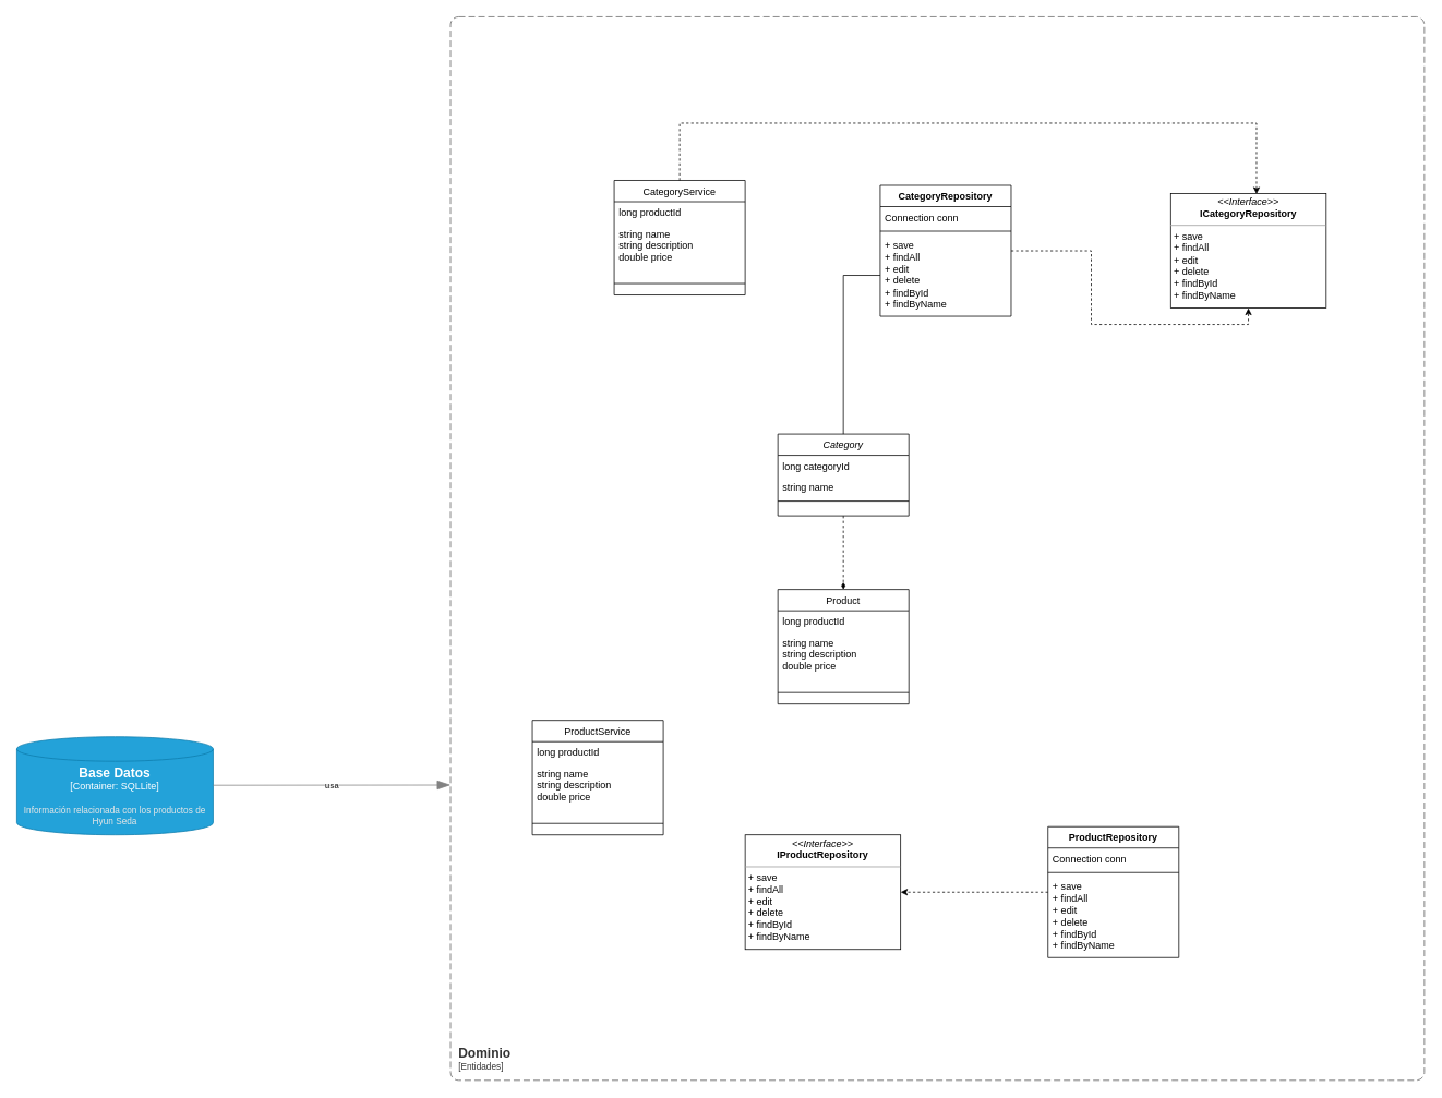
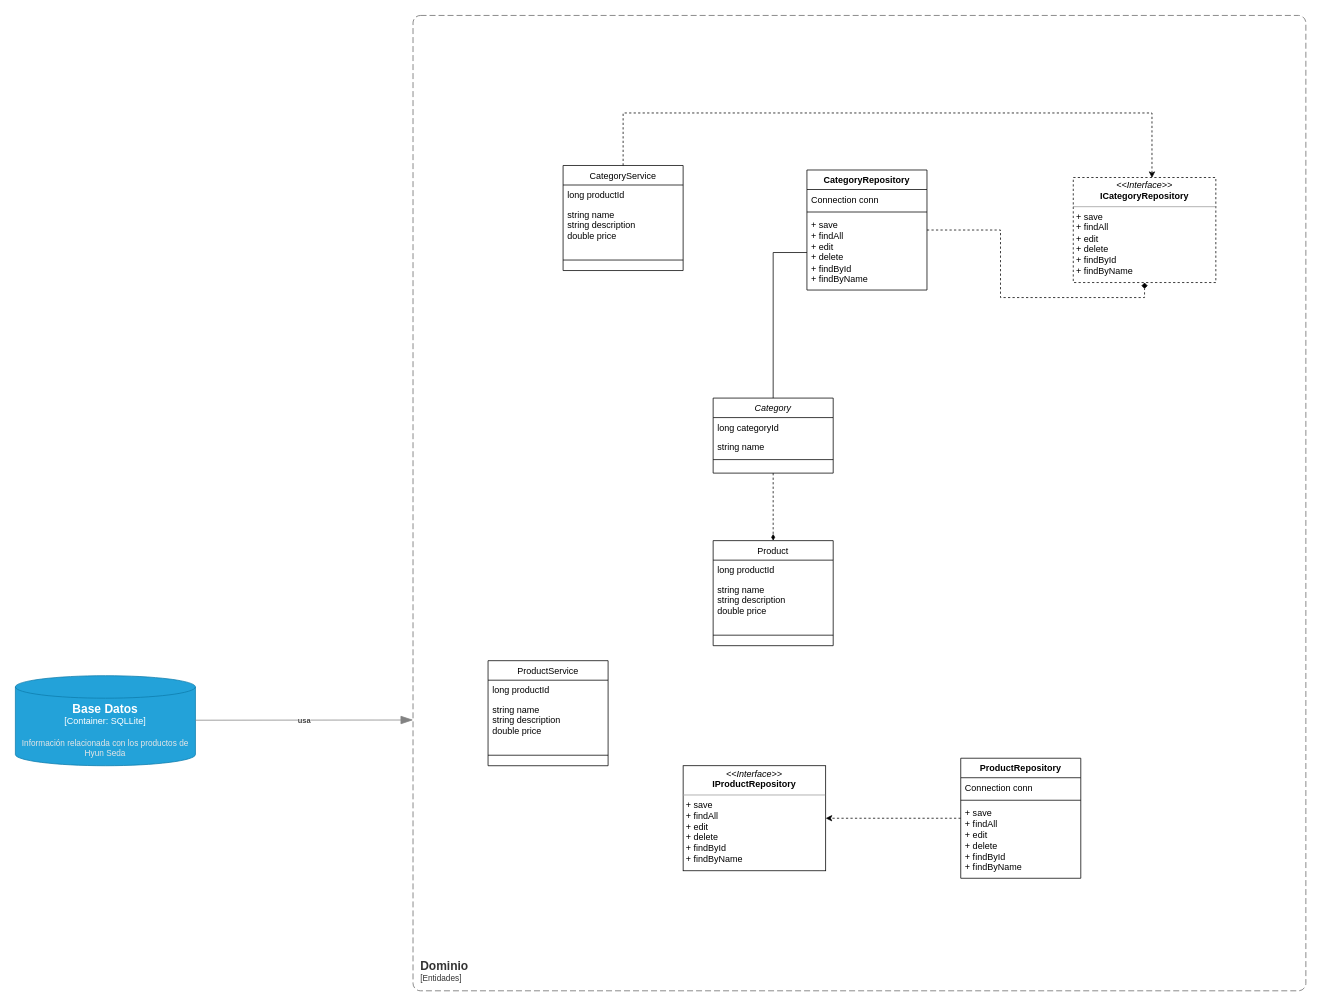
  <mxCell id="0" />
  <mxCell id="1" parent="0" />
  <mxCell id="2" style="edgeStyle=orthogonalEdgeStyle;rounded=0;orthogonalLoop=1;jettySize=auto;html=1;entryX=0.5;entryY=0;entryDx=0;entryDy=0;endArrow=diamondThin;endFill=1;dashed=1;" parent="1" source="3" target="7" edge="1"><mxGeometry relative="1" as="geometry" /></mxCell>
  <mxCell id="3" value="Category" style="swimlane;fontStyle=2;align=center;verticalAlign=top;childLayout=stackLayout;horizontal=1;startSize=26;horizontalStack=0;resizeParent=1;resizeLast=0;collapsible=1;marginBottom=0;rounded=0;shadow=0;strokeWidth=1;" parent="1" vertex="1"><mxGeometry x="950" y="530" width="160" height="100" as="geometry"><mxRectangle x="230" y="140" width="160" height="26" as="alternateBounds" /></mxGeometry></mxCell>
  <mxCell id="4" value="long categoryId" style="text;align=left;verticalAlign=top;spacingLeft=4;spacingRight=4;overflow=hidden;rotatable=0;points=[[0,0.5],[1,0.5]];portConstraint=eastwest;" parent="3" vertex="1"><mxGeometry y="26" width="160" height="26" as="geometry" /></mxCell>
  <mxCell id="5" value="string name" style="text;align=left;verticalAlign=top;spacingLeft=4;spacingRight=4;overflow=hidden;rotatable=0;points=[[0,0.5],[1,0.5]];portConstraint=eastwest;rounded=0;shadow=0;html=0;" parent="3" vertex="1"><mxGeometry y="52" width="160" height="26" as="geometry" /></mxCell>
  <mxCell id="6" value="" style="line;html=1;strokeWidth=1;align=left;verticalAlign=middle;spacingTop=-1;spacingLeft=3;spacingRight=3;rotatable=0;labelPosition=right;points=[];portConstraint=eastwest;" parent="3" vertex="1"><mxGeometry y="78" width="160" height="8" as="geometry" /></mxCell>
  <mxCell id="7" value="Product" style="swimlane;fontStyle=0;align=center;verticalAlign=top;childLayout=stackLayout;horizontal=1;startSize=26;horizontalStack=0;resizeParent=1;resizeLast=0;collapsible=1;marginBottom=0;rounded=0;shadow=0;strokeWidth=1;" parent="1" vertex="1"><mxGeometry x="950" y="720" width="160" height="140" as="geometry"><mxRectangle x="130" y="380" width="160" height="26" as="alternateBounds" /></mxGeometry></mxCell>
  <mxCell id="8" value="long productId" style="text;align=left;verticalAlign=top;spacingLeft=4;spacingRight=4;overflow=hidden;rotatable=0;points=[[0,0.5],[1,0.5]];portConstraint=eastwest;" parent="7" vertex="1"><mxGeometry y="26" width="160" height="26" as="geometry" /></mxCell>
  <mxCell id="9" value="string name&#10;string description&#10;double price" style="text;align=left;verticalAlign=top;spacingLeft=4;spacingRight=4;overflow=hidden;rotatable=0;points=[[0,0.5],[1,0.5]];portConstraint=eastwest;rounded=0;shadow=0;html=0;" parent="7" vertex="1"><mxGeometry y="52" width="160" height="70" as="geometry" /></mxCell>
  <mxCell id="10" value="" style="line;html=1;strokeWidth=1;align=left;verticalAlign=middle;spacingTop=-1;spacingLeft=3;spacingRight=3;rotatable=0;labelPosition=right;points=[];portConstraint=eastwest;" parent="7" vertex="1"><mxGeometry y="122" width="160" height="8" as="geometry" /></mxCell>
- <mxCell id="11" style="edgeStyle=orthogonalEdgeStyle;rounded=0;orthogonalLoop=1;jettySize=auto;html=1;entryX=0.5;entryY=1;entryDx=0;entryDy=0;dashed=1;" parent="1" source="12" target="21" edge="1"><mxGeometry relative="1" as="geometry"><Array as="points"><mxPoint x="1333" y="306" /><mxPoint x="1333" y="396" /><mxPoint x="1525" y="396" /></Array></mxGeometry></mxCell>
+ <mxCell id="11" style="edgeStyle=orthogonalEdgeStyle;rounded=0;orthogonalLoop=1;jettySize=auto;html=1;entryX=0.5;entryY=1;entryDx=0;entryDy=0;dashed=1;endArrow=diamond;" parent="1" source="12" target="21" edge="1"><mxGeometry relative="1" as="geometry"><Array as="points"><mxPoint x="1333" y="306" /><mxPoint x="1333" y="396" /><mxPoint x="1525" y="396" /></Array></mxGeometry></mxCell>
  <mxCell id="12" value="CategoryRepository" style="swimlane;fontStyle=1;align=center;verticalAlign=top;childLayout=stackLayout;horizontal=1;startSize=26;horizontalStack=0;resizeParent=1;resizeParentMax=0;resizeLast=0;collapsible=1;marginBottom=0;whiteSpace=wrap;html=1;" parent="1" vertex="1"><mxGeometry x="1075" y="226" width="160" height="160" as="geometry" /></mxCell>
  <mxCell id="13" value="Connection conn" style="text;strokeColor=none;fillColor=none;align=left;verticalAlign=top;spacingLeft=4;spacingRight=4;overflow=hidden;rotatable=0;points=[[0,0.5],[1,0.5]];portConstraint=eastwest;whiteSpace=wrap;html=1;" parent="12" vertex="1"><mxGeometry y="26" width="160" height="26" as="geometry" /></mxCell>
  <mxCell id="14" value="" style="line;strokeWidth=1;fillColor=none;align=left;verticalAlign=middle;spacingTop=-1;spacingLeft=3;spacingRight=3;rotatable=0;labelPosition=right;points=[];portConstraint=eastwest;strokeColor=inherit;" parent="12" vertex="1"><mxGeometry y="52" width="160" height="8" as="geometry" /></mxCell>
  <mxCell id="15" value="+ save&lt;br&gt;+ findAll&lt;br&gt;+ edit&lt;br&gt;+ delete&lt;br&gt;+ findById&lt;br&gt;+ findByName" style="text;strokeColor=none;fillColor=none;align=left;verticalAlign=top;spacingLeft=4;spacingRight=4;overflow=hidden;rotatable=0;points=[[0,0.5],[1,0.5]];portConstraint=eastwest;whiteSpace=wrap;html=1;" parent="12" vertex="1"><mxGeometry y="60" width="160" height="100" as="geometry" /></mxCell>
  <mxCell id="16" style="edgeStyle=orthogonalEdgeStyle;rounded=0;orthogonalLoop=1;jettySize=auto;html=1;entryX=1;entryY=0.5;entryDx=0;entryDy=0;dashed=1;" parent="1" source="17" target="22" edge="1"><mxGeometry relative="1" as="geometry" /></mxCell>
  <mxCell id="17" value="ProductRepository" style="swimlane;fontStyle=1;align=center;verticalAlign=top;childLayout=stackLayout;horizontal=1;startSize=26;horizontalStack=0;resizeParent=1;resizeParentMax=0;resizeLast=0;collapsible=1;marginBottom=0;whiteSpace=wrap;html=1;" parent="1" vertex="1"><mxGeometry x="1280" y="1010" width="160" height="160" as="geometry"><mxRectangle x="450" y="650" width="150" height="30" as="alternateBounds" /></mxGeometry></mxCell>
  <mxCell id="18" value="Connection conn" style="text;strokeColor=none;fillColor=none;align=left;verticalAlign=top;spacingLeft=4;spacingRight=4;overflow=hidden;rotatable=0;points=[[0,0.5],[1,0.5]];portConstraint=eastwest;whiteSpace=wrap;html=1;" parent="17" vertex="1"><mxGeometry y="26" width="160" height="26" as="geometry" /></mxCell>
  <mxCell id="19" value="" style="line;strokeWidth=1;fillColor=none;align=left;verticalAlign=middle;spacingTop=-1;spacingLeft=3;spacingRight=3;rotatable=0;labelPosition=right;points=[];portConstraint=eastwest;strokeColor=inherit;" parent="17" vertex="1"><mxGeometry y="52" width="160" height="8" as="geometry" /></mxCell>
  <mxCell id="20" value="+ save&lt;br&gt;+ findAll&lt;br&gt;+ edit&lt;br&gt;+ delete&lt;br&gt;+ findById&lt;br&gt;+ findByName" style="text;strokeColor=none;fillColor=none;align=left;verticalAlign=top;spacingLeft=4;spacingRight=4;overflow=hidden;rotatable=0;points=[[0,0.5],[1,0.5]];portConstraint=eastwest;whiteSpace=wrap;html=1;" parent="17" vertex="1"><mxGeometry y="60" width="160" height="100" as="geometry" /></mxCell>
- <mxCell id="21" value="&lt;p style=&quot;margin:0px;margin-top:4px;text-align:center;&quot;&gt;&lt;i&gt;&amp;lt;&amp;lt;Interface&amp;gt;&amp;gt;&lt;/i&gt;&lt;br&gt;&lt;b&gt;ICategoryRepository&lt;/b&gt;&lt;/p&gt;&lt;hr size=&quot;1&quot;&gt;&lt;p style=&quot;margin:0px;margin-left:4px;&quot;&gt;&lt;/p&gt;&lt;p style=&quot;margin:0px;margin-left:4px;&quot;&gt;+ save&lt;/p&gt;&lt;p style=&quot;margin:0px;margin-left:4px;&quot;&gt;+ findAll&lt;/p&gt;&lt;p style=&quot;margin:0px;margin-left:4px;&quot;&gt;+ edit&lt;/p&gt;&lt;p style=&quot;margin:0px;margin-left:4px;&quot;&gt;+ delete&lt;/p&gt;&lt;p style=&quot;margin:0px;margin-left:4px;&quot;&gt;+ findById&lt;/p&gt;&lt;p style=&quot;margin:0px;margin-left:4px;&quot;&gt;+ findByName&lt;br&gt;&lt;/p&gt;" style="verticalAlign=top;align=left;overflow=fill;fontSize=12;fontFamily=Helvetica;html=1;whiteSpace=wrap;" parent="1" vertex="1"><mxGeometry x="1430" y="236" width="190" height="140" as="geometry" /></mxCell>
+ <mxCell id="21" value="&lt;p style=&quot;margin:0px;margin-top:4px;text-align:center;&quot;&gt;&lt;i&gt;&amp;lt;&amp;lt;Interface&amp;gt;&amp;gt;&lt;/i&gt;&lt;br&gt;&lt;b&gt;ICategoryRepository&lt;/b&gt;&lt;/p&gt;&lt;hr size=&quot;1&quot;&gt;&lt;p style=&quot;margin:0px;margin-left:4px;&quot;&gt;&lt;/p&gt;&lt;p style=&quot;margin:0px;margin-left:4px;&quot;&gt;+ save&lt;/p&gt;&lt;p style=&quot;margin:0px;margin-left:4px;&quot;&gt;+ findAll&lt;/p&gt;&lt;p style=&quot;margin:0px;margin-left:4px;&quot;&gt;+ edit&lt;/p&gt;&lt;p style=&quot;margin:0px;margin-left:4px;&quot;&gt;+ delete&lt;/p&gt;&lt;p style=&quot;margin:0px;margin-left:4px;&quot;&gt;+ findById&lt;/p&gt;&lt;p style=&quot;margin:0px;margin-left:4px;&quot;&gt;+ findByName&lt;br&gt;&lt;/p&gt;" style="verticalAlign=top;align=left;overflow=fill;fontSize=12;fontFamily=Helvetica;html=1;whiteSpace=wrap;dashed=1;" parent="1" vertex="1"><mxGeometry x="1430" y="236" width="190" height="140" as="geometry" /></mxCell>
  <mxCell id="22" value="&lt;p style=&quot;margin:0px;margin-top:4px;text-align:center;&quot;&gt;&lt;i&gt;&amp;lt;&amp;lt;Interface&amp;gt;&amp;gt;&lt;/i&gt;&lt;br&gt;&lt;b&gt;IProductRepository&lt;/b&gt;&lt;/p&gt;&lt;hr size=&quot;1&quot;&gt;&lt;p style=&quot;margin:0px;margin-left:4px;&quot;&gt;&lt;/p&gt;&lt;p style=&quot;margin:0px;margin-left:4px;&quot;&gt;+ save&lt;/p&gt;&lt;p style=&quot;margin:0px;margin-left:4px;&quot;&gt;+ findAll&lt;/p&gt;&lt;p style=&quot;margin:0px;margin-left:4px;&quot;&gt;+ edit&lt;/p&gt;&lt;p style=&quot;margin:0px;margin-left:4px;&quot;&gt;+ delete&lt;/p&gt;&lt;p style=&quot;margin:0px;margin-left:4px;&quot;&gt;+ findById&lt;/p&gt;&lt;p style=&quot;margin:0px;margin-left:4px;&quot;&gt;+ findByName&lt;br&gt;&lt;/p&gt;" style="verticalAlign=top;align=left;overflow=fill;fontSize=12;fontFamily=Helvetica;html=1;whiteSpace=wrap;" parent="1" vertex="1"><mxGeometry x="910" y="1020" width="190" height="140" as="geometry" /></mxCell>
  <mxCell id="23" style="edgeStyle=orthogonalEdgeStyle;rounded=0;orthogonalLoop=1;jettySize=auto;html=1;entryX=0.5;entryY=0;entryDx=0;entryDy=0;endArrow=none;endFill=0;" parent="1" source="15" target="3" edge="1"><mxGeometry relative="1" as="geometry" /></mxCell>
  <mxCell id="24" value="ProductService" style="swimlane;fontStyle=0;align=center;verticalAlign=top;childLayout=stackLayout;horizontal=1;startSize=26;horizontalStack=0;resizeParent=1;resizeLast=0;collapsible=1;marginBottom=0;rounded=0;shadow=0;strokeWidth=1;" parent="1" vertex="1"><mxGeometry x="650" y="880" width="160" height="140" as="geometry"><mxRectangle x="130" y="380" width="160" height="26" as="alternateBounds" /></mxGeometry></mxCell>
  <mxCell id="25" value="long productId" style="text;align=left;verticalAlign=top;spacingLeft=4;spacingRight=4;overflow=hidden;rotatable=0;points=[[0,0.5],[1,0.5]];portConstraint=eastwest;" parent="24" vertex="1"><mxGeometry y="26" width="160" height="26" as="geometry" /></mxCell>
  <mxCell id="26" value="string name&#10;string description&#10;double price" style="text;align=left;verticalAlign=top;spacingLeft=4;spacingRight=4;overflow=hidden;rotatable=0;points=[[0,0.5],[1,0.5]];portConstraint=eastwest;rounded=0;shadow=0;html=0;" parent="24" vertex="1"><mxGeometry y="52" width="160" height="70" as="geometry" /></mxCell>
  <mxCell id="27" value="" style="line;html=1;strokeWidth=1;align=left;verticalAlign=middle;spacingTop=-1;spacingLeft=3;spacingRight=3;rotatable=0;labelPosition=right;points=[];portConstraint=eastwest;" parent="24" vertex="1"><mxGeometry y="122" width="160" height="8" as="geometry" /></mxCell>
  <mxCell id="28" value="CategoryService" style="swimlane;fontStyle=0;align=center;verticalAlign=top;childLayout=stackLayout;horizontal=1;startSize=26;horizontalStack=0;resizeParent=1;resizeLast=0;collapsible=1;marginBottom=0;rounded=0;shadow=0;strokeWidth=1;" vertex="1" parent="1"><mxGeometry x="750" y="220" width="160" height="140" as="geometry"><mxRectangle x="130" y="380" width="160" height="26" as="alternateBounds" /></mxGeometry></mxCell>
  <mxCell id="29" value="long productId" style="text;align=left;verticalAlign=top;spacingLeft=4;spacingRight=4;overflow=hidden;rotatable=0;points=[[0,0.5],[1,0.5]];portConstraint=eastwest;" vertex="1" parent="28"><mxGeometry y="26" width="160" height="26" as="geometry" /></mxCell>
  <mxCell id="30" value="string name&#10;string description&#10;double price" style="text;align=left;verticalAlign=top;spacingLeft=4;spacingRight=4;overflow=hidden;rotatable=0;points=[[0,0.5],[1,0.5]];portConstraint=eastwest;rounded=0;shadow=0;html=0;" vertex="1" parent="28"><mxGeometry y="52" width="160" height="70" as="geometry" /></mxCell>
  <mxCell id="31" value="" style="line;html=1;strokeWidth=1;align=left;verticalAlign=middle;spacingTop=-1;spacingLeft=3;spacingRight=3;rotatable=0;labelPosition=right;points=[];portConstraint=eastwest;" vertex="1" parent="28"><mxGeometry y="122" width="160" height="8" as="geometry" /></mxCell>
  <mxCell id="32" style="edgeStyle=orthogonalEdgeStyle;rounded=0;orthogonalLoop=1;jettySize=auto;html=1;entryX=0.552;entryY=0.004;entryDx=0;entryDy=0;entryPerimeter=0;dashed=1;" edge="1" parent="1" source="28" target="21"><mxGeometry relative="1" as="geometry"><Array as="points"><mxPoint y="150" x="830" /><mxPoint x="1535" y="150" /></Array></mxGeometry></mxCell>
  <mxCell id="33" value="&lt;font style=&quot;font-size: 16px&quot;&gt;&lt;b&gt;&lt;div style=&quot;text-align: left&quot;&gt;Dominio&lt;/div&gt;&lt;/b&gt;&lt;/font&gt;&lt;div style=&quot;text-align: left&quot;&gt;[Entidades]&lt;/div&gt;" style="rounded=1;fontSize=11;whiteSpace=wrap;html=1;dashed=1;arcSize=20;fillColor=none;strokeColor=#666666;fontColor=#333333;labelBackgroundColor=none;align=left;verticalAlign=bottom;labelBorderColor=none;spacingTop=0;spacing=10;dashPattern=8 4;metaEdit=1;rotatable=0;perimeter=rectanglePerimeter;noLabel=0;labelPadding=0;allowArrows=0;connectable=0;expand=0;recursiveResize=0;editable=1;pointerEvents=0;absoluteArcSize=1;points=[[0.25,0,0],[0.5,0,0],[0.75,0,0],[1,0.25,0],[1,0.5,0],[1,0.75,0],[0.75,1,0],[0.5,1,0],[0.25,1,0],[0,0.75,0],[0,0.5,0],[0,0.25,0]];" vertex="1" parent="1"><mxGeometry x="550" y="20" width="1190" height="1300" as="geometry" /></mxCell>
  <mxCell id="34" value="&lt;font style=&quot;font-size: 16px&quot;&gt;&lt;b&gt;Base Datos&lt;/b&gt;&lt;/font&gt;&lt;div&gt;[Container:&amp;nbsp;SQLLite]&lt;/div&gt;&lt;br&gt;&lt;div&gt;&lt;font style=&quot;font-size: 11px&quot;&gt;&lt;font color=&quot;#E6E6E6&quot;&gt;Información relacionada con los productos de Hyun Seda&lt;/font&gt;&lt;/div&gt;" style="shape=cylinder3;size=15;whiteSpace=wrap;html=1;boundedLbl=1;rounded=0;labelBackgroundColor=none;fillColor=#23A2D9;fontSize=12;fontColor=#ffffff;align=center;strokeColor=#0E7DAD;metaEdit=1;points=[[0.5,0,0],[1,0.25,0],[1,0.5,0],[1,0.75,0],[0.5,1,0],[0,0.75,0],[0,0.5,0],[0,0.25,0]];resizable=0;" vertex="1" parent="1"><mxGeometry x="20" y="900" width="240" height="120" as="geometry" /></mxCell>
  <mxCell id="35" value="&lt;div style=&quot;text-align: left&quot;&gt;&lt;div style=&quot;text-align: center&quot;&gt;&lt;b&gt;usa&lt;/b&gt;&lt;/div&gt;" style="endArrow=blockThin;html=1;fontSize=10;fontColor=#404040;strokeWidth=1;endFill=1;strokeColor=#828282;elbow=vertical;metaEdit=1;endSize=14;startSize=14;jumpStyle=arc;jumpSize=16;rounded=0;edgeStyle=orthogonalEdgeStyle;" edge="1" parent="1"><mxGeometry width="240" relative="1" as="geometry"><mxPoint x="260" y="959.33" as="sourcePoint" /><mxPoint x="550" y="959" as="targetPoint" /></mxGeometry></mxCell>
